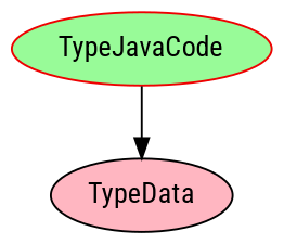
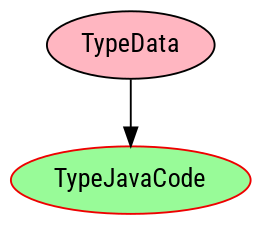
  digraph {
    fontname="Roboto Condensed"
    node [style=filled fontname="Roboto Condensed"]
    n1 [color=red2 label=TypeJavaCode shape=oval fillcolor=palegreen]
    TypeData [fillcolor=lightpink]
-   n1 -> TypeData [style=solid fontname="Roboto Condensed"]
+   TypeData -> n1 [style=solid fontname="Roboto Condensed"]
  }
